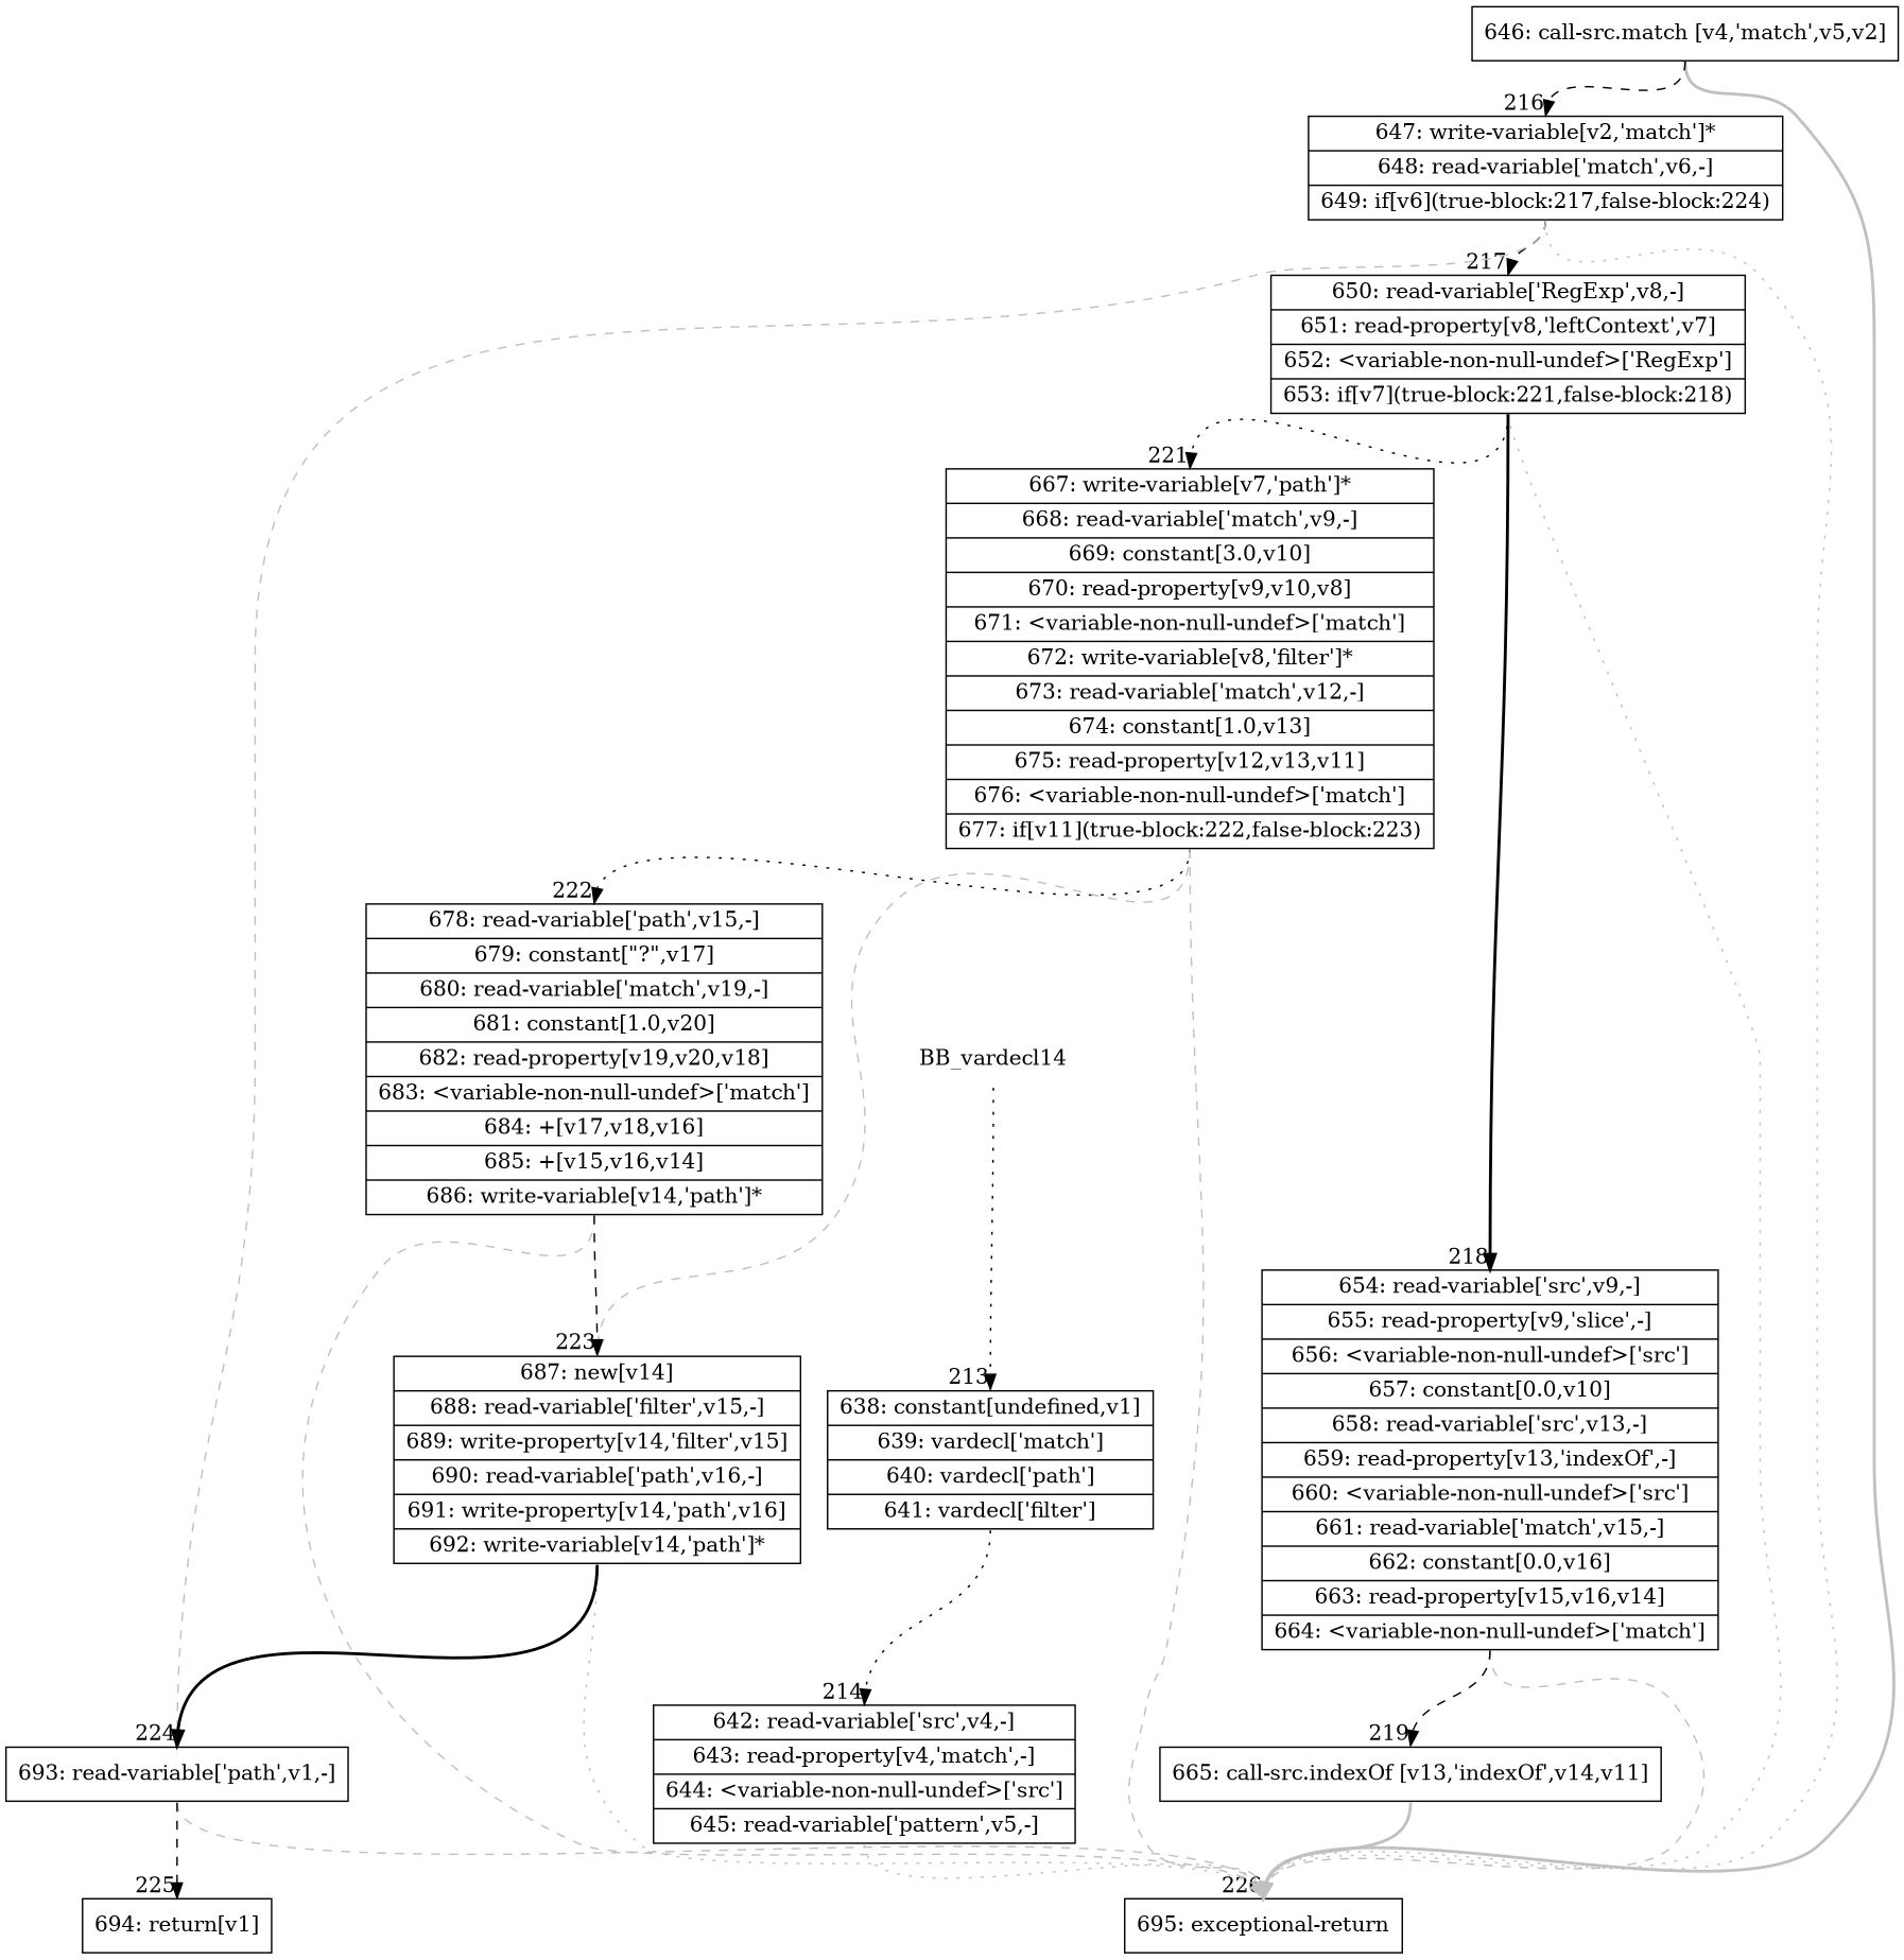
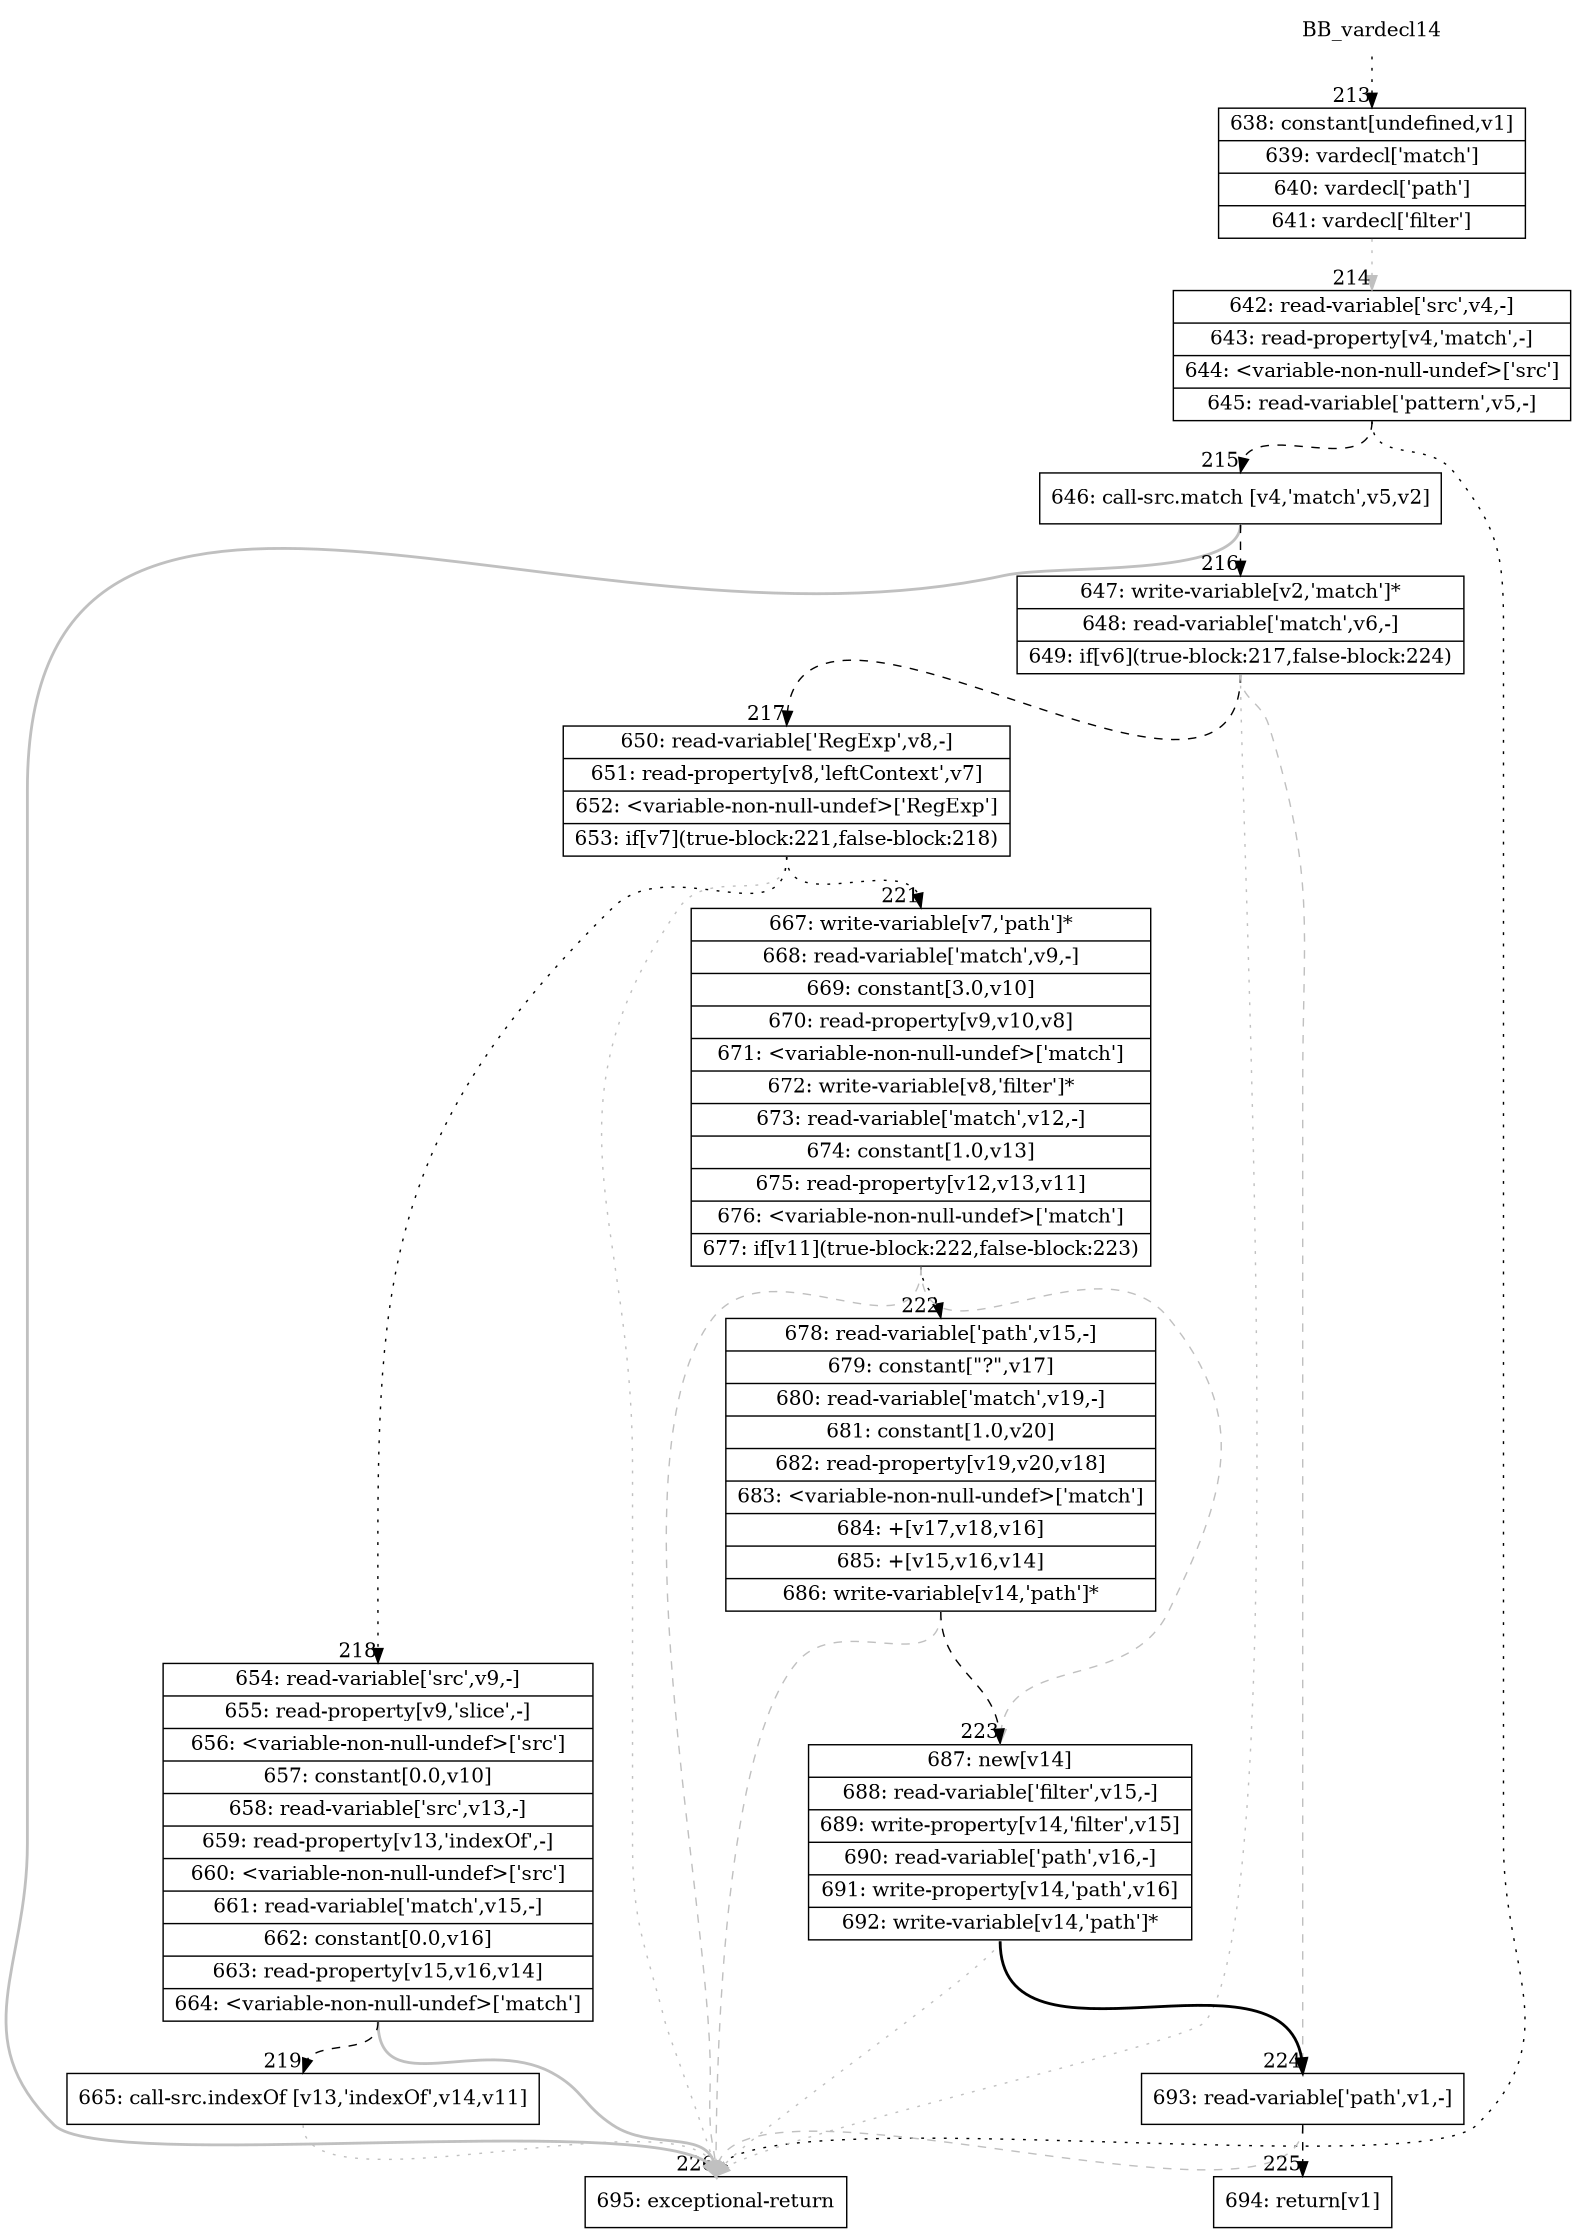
  digraph {
    rankdir=TD
    node [shape=record]
    edge [headport=n style=dashed tailport=s]
    n1 [label=BB_vardecl14 shape=none]
    n2 [label="{638: constant[undefined,v1]|639: vardecl['match']|640: vardecl['path']|641: vardecl['filter']}"]
    n3 [label="{642: read-variable['src',v4,-]|643: read-property[v4,'match',-]|644: \<variable-non-null-undef\>['src']|645: read-variable['pattern',v5,-]}"]
    n4 [label="{646: call-src.match [v4,'match',v5,v2]}"]
    n5 [label="{695: exceptional-return}"]
    n6 [label="{647: write-variable[v2,'match']*|648: read-variable['match',v6,-]|649: if[v6](true-block:217,false-block:224)}"]
    n7 [label="{650: read-variable['RegExp',v8,-]|651: read-property[v8,'leftContext',v7]|652: \<variable-non-null-undef\>['RegExp']|653: if[v7](true-block:221,false-block:218)}"]
    n8 [label="{693: read-variable['path',v1,-]}"]
    n9 [label="{667: write-variable[v7,'path']*|668: read-variable['match',v9,-]|669: constant[3.0,v10]|670: read-property[v9,v10,v8]|671: \<variable-non-null-undef\>['match']|672: write-variable[v8,'filter']*|673: read-variable['match',v12,-]|674: constant[1.0,v13]|675: read-property[v12,v13,v11]|676: \<variable-non-null-undef\>['match']|677: if[v11](true-block:222,false-block:223)}"]
    n10 [label="{654: read-variable['src',v9,-]|655: read-property[v9,'slice',-]|656: \<variable-non-null-undef\>['src']|657: constant[0.0,v10]|658: read-variable['src',v13,-]|659: read-property[v13,'indexOf',-]|660: \<variable-non-null-undef\>['src']|661: read-variable['match',v15,-]|662: constant[0.0,v16]|663: read-property[v15,v16,v14]|664: \<variable-non-null-undef\>['match']}"]
    n11 [label="{694: return[v1]}"]
    n12 [label="{678: read-variable['path',v15,-]|679: constant[\"?\",v17]|680: read-variable['match',v19,-]|681: constant[1.0,v20]|682: read-property[v19,v20,v18]|683: \<variable-non-null-undef\>['match']|684: +[v17,v18,v16]|685: +[v15,v16,v14]|686: write-variable[v14,'path']*}"]
    n13 [label="{687: new[v14]|688: read-variable['filter',v15,-]|689: write-property[v14,'filter',v15]|690: read-variable['path',v16,-]|691: write-property[v14,'path',v16]|692: write-variable[v14,'path']*}"]
    n14 [label="{665: call-src.indexOf [v13,'indexOf',v14,v11]}"]
    n1 -> n2 [headlabel="    213" style=dotted]
-   n2 -> n3 [headlabel="      214" style=dotted]
-   n3 -> n5 [color=gray headlabel="      226" style=dotted]
+   n2 -> n3 [headlabel="      214" style=dotted color=gray]
+   n3 -> n4 [headlabel="      215"]
+   n3 -> n5 [color=black headlabel="      226" style=dotted]
    n4 -> n5 [color=gray style=bold]
    n4 -> n6 [headlabel="      216"]
    n6 -> n5 [color=gray style=dotted]
    n6 -> n7 [headlabel="      217"]
    n6 -> n8 [color=gray headlabel="      224"]
    n7 -> n5 [color=gray style=dotted]
    n7 -> n9 [headlabel="      221" style=dotted]
-   n7 -> n10 [headlabel="      218" style=bold]
+   n7 -> n10 [headlabel="      218" style=dotted]
    n8 -> n5 [color=gray]
    n8 -> n11 [headlabel="      225"]
    n9 -> n5 [color=gray]
    n9 -> n12 [headlabel="      222" style=dotted]
    n9 -> n13 [color=gray headlabel="      223"]
-   n10 -> n5 [color=gray]
+   n10 -> n5 [color=gray style=bold]
    n10 -> n14 [headlabel="      219"]
    n12 -> n5 [color=gray]
    n12 -> n13
    n13 -> n5 [color=gray style=dotted]
    n13 -> n8 [style=bold]
-   n14 -> n5 [color=gray style=bold]
+   n14 -> n5 [color=gray style=dotted]
  }
